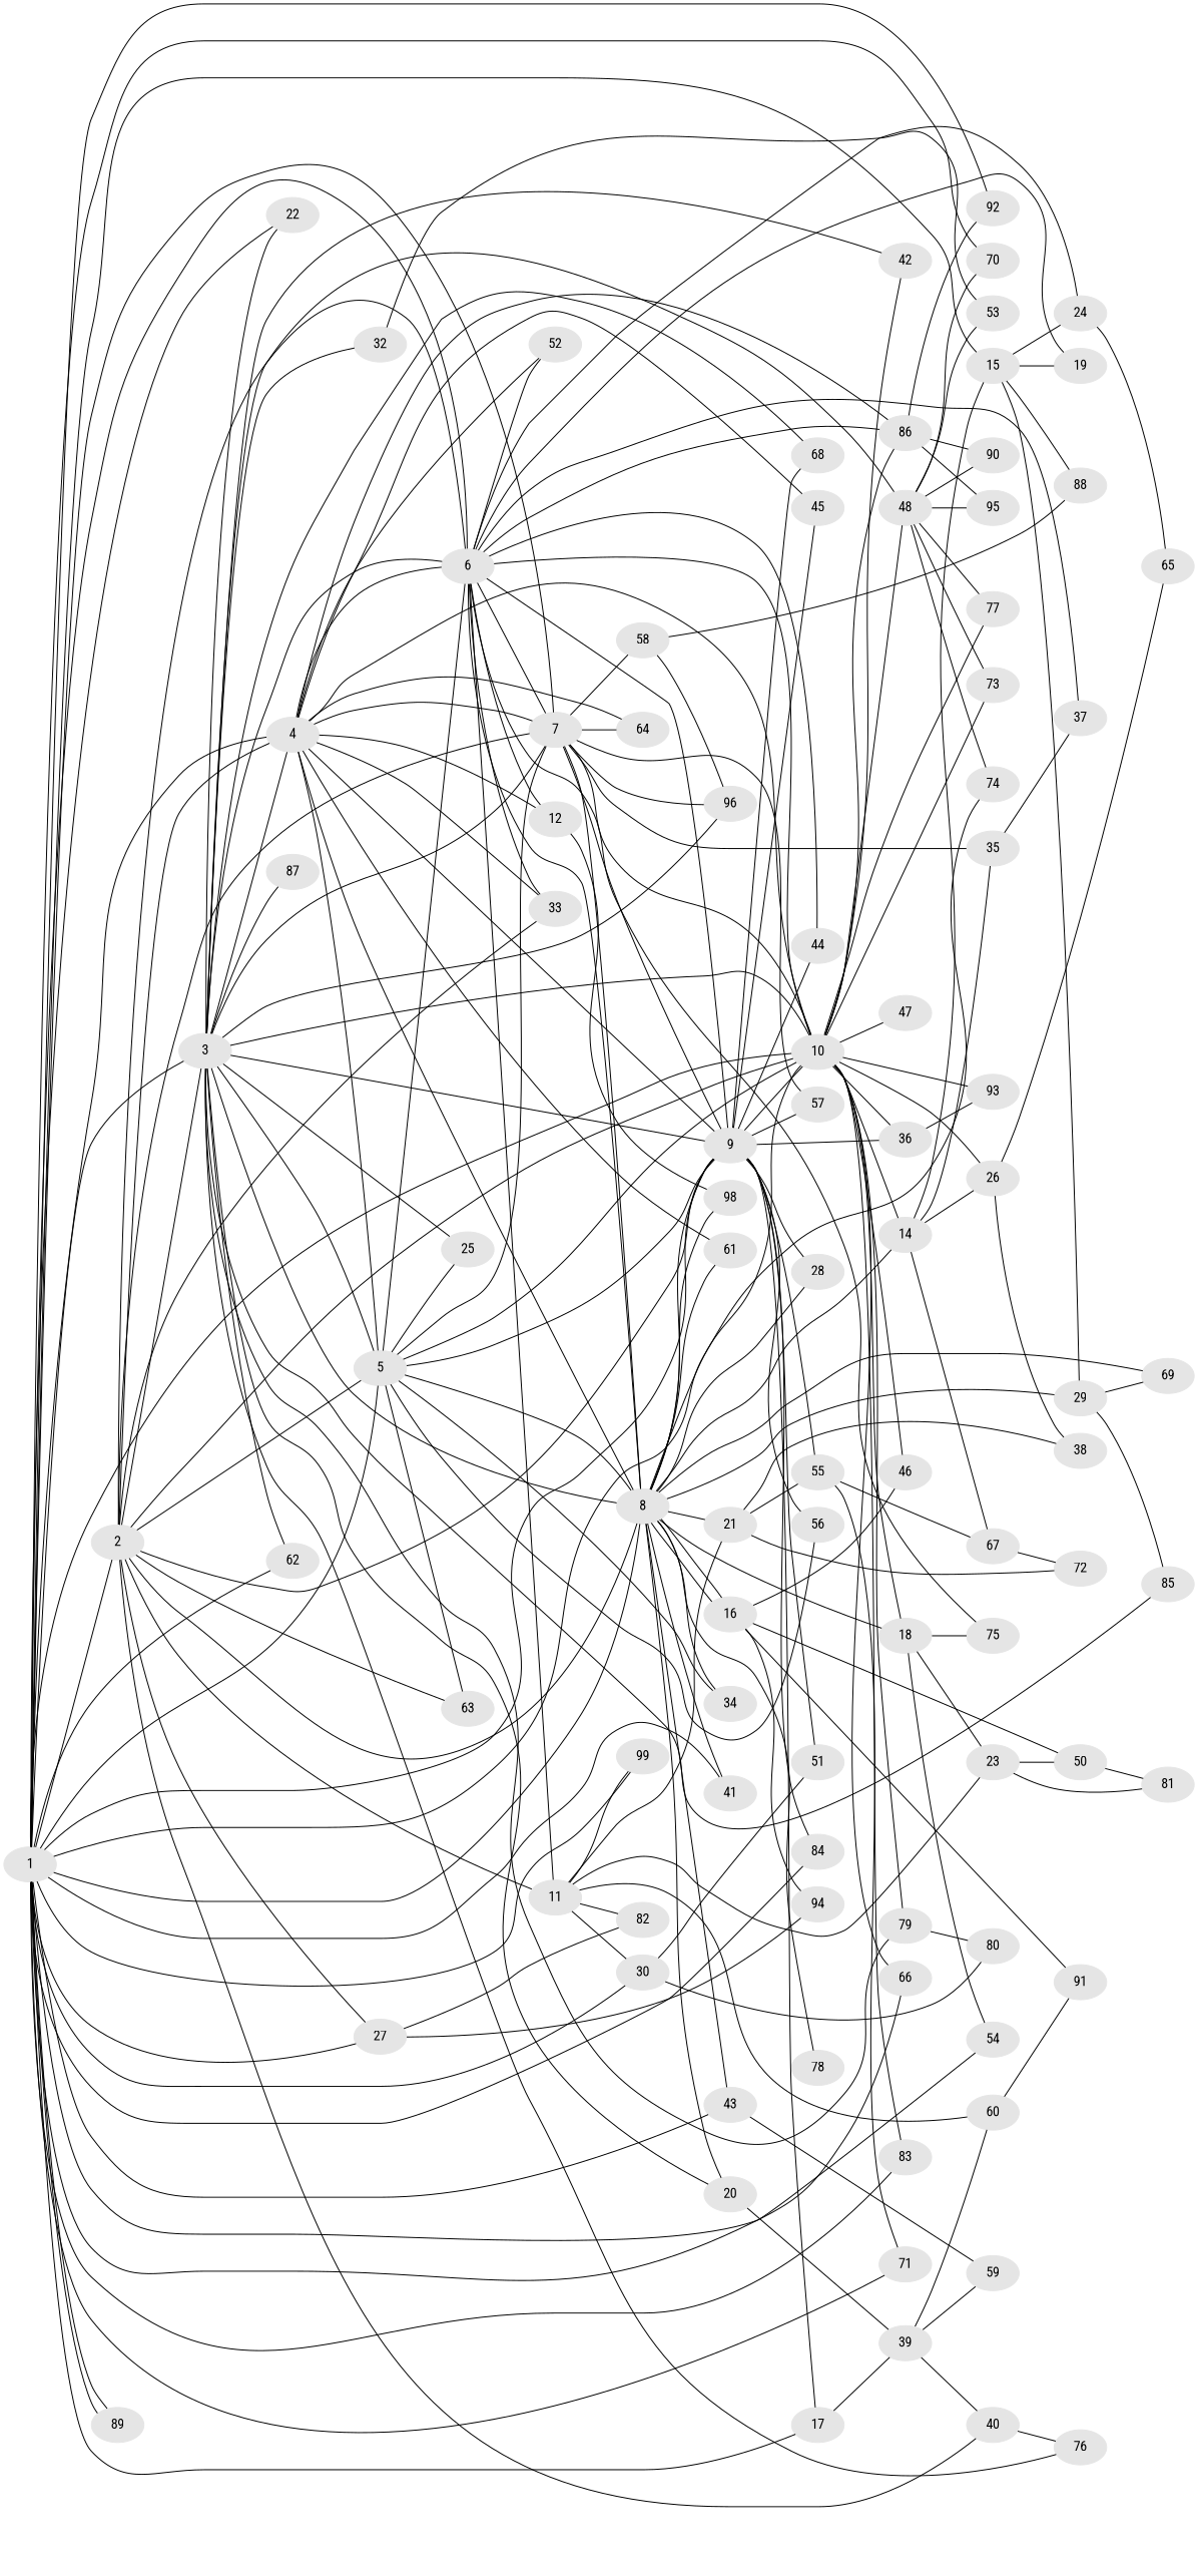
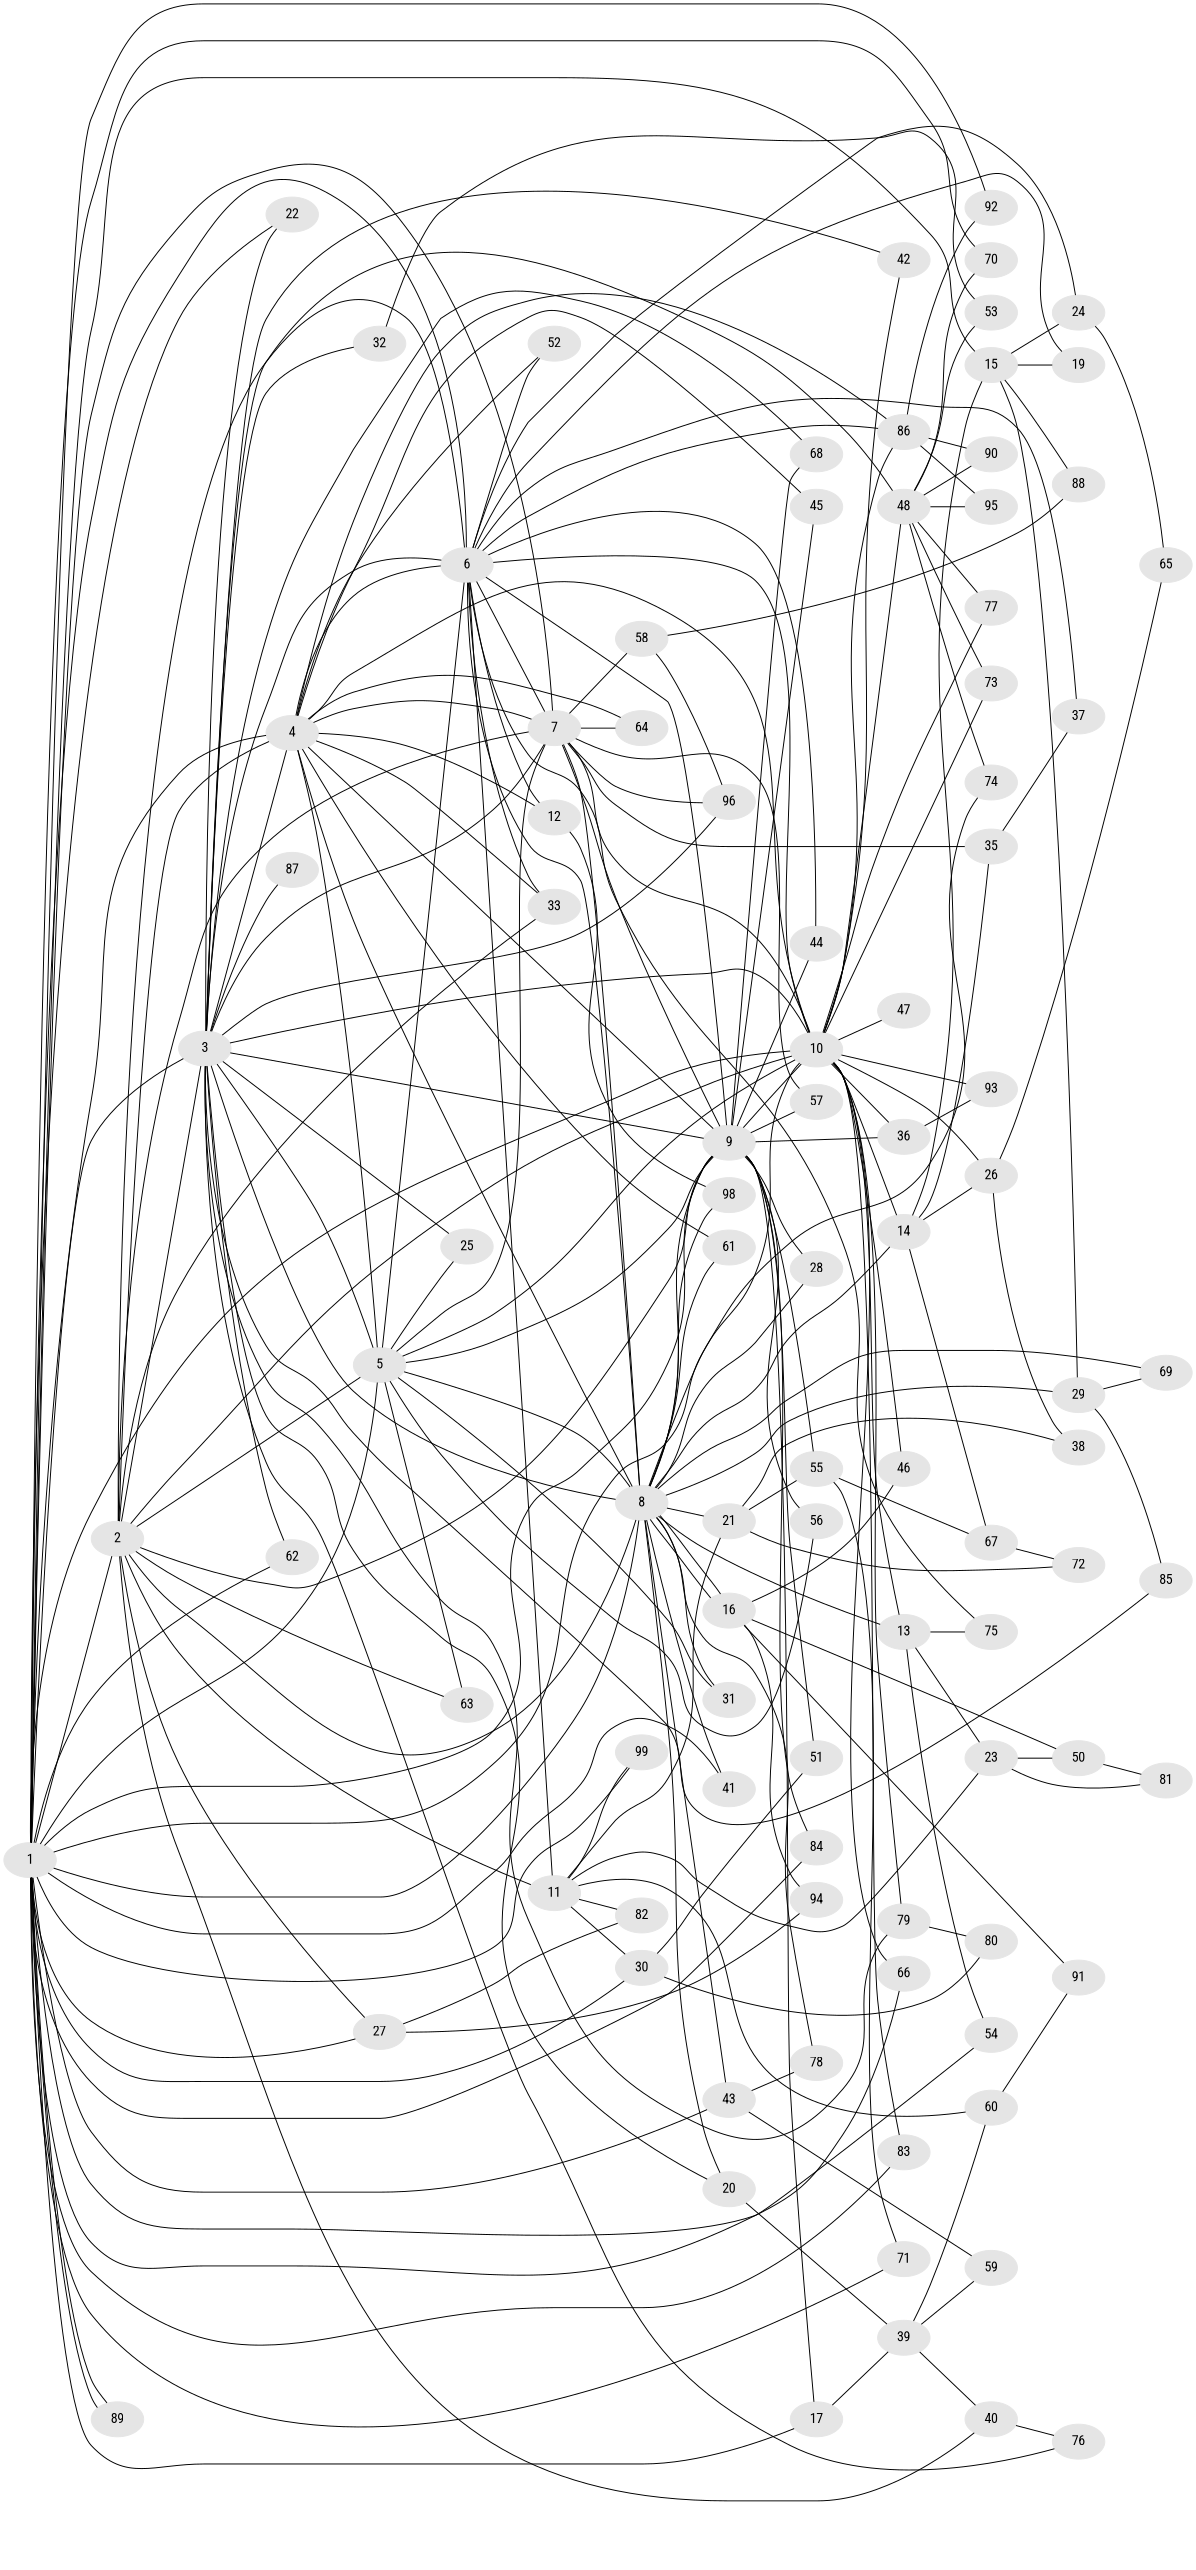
  graph {
    fontname="Roboto Condensed"
    rankdir=LR
    node [color=gray90 fontname="Roboto Condensed" style=filled]
    edge [fontname="Roboto Condensed"]
    1
    2
    3
    4
    5
    6
    7
    8
    9
    10
    15
    17
    22
    27
    30
    41
    43
    n18 [label=99]
    54
    62
    66
    70
    71
    74
    83
    84
    89
    92
    11
    33
    40
    63
    20
    25
    32
    42
    48
    68
    76
    79
    85
    87
    96
    12
    45
    52
    61
    64
    86
-   34
+   34 [label=31]
    56
    19
    24
    37
    44
    75
    58
    35
    57
-   13 [label=18]
+   13
    14
    16
    n63 [label=98]
    21
    28
    29
    69
    78
    36
    51
    55
    47
    26
    46
    73
    77
    93
    88
    39
    82
    94
    80
    59
    23
    60
    53
    90
    95
    65
    67
    50
    91
    38
    72
    81
    1 -- 2
    1 -- 3
    1 -- 4
    1 -- 5
    1 -- 6
    1 -- 7
    1 -- 8
    1 -- 9
    1 -- 10
    1 -- 15
    1 -- 17
    1 -- 22
    1 -- 27
    1 -- 30
    1 -- 41
    1 -- 43
    1 -- n18
    1 -- 54
    1 -- 62
    1 -- 66
    1 -- 70
    1 -- 71
    1 -- 74
    1 -- 83
    1 -- 84
    1 -- 89
    1 -- 89
    1 -- 92
    2 -- 3
    2 -- 4
    2 -- 5
    2 -- 6
    2 -- 7
    2 -- 8
    2 -- 9
    2 -- 10
    2 -- 27
    2 -- 11
    2 -- 33
    2 -- 40
    2 -- 63
    3 -- 4
    3 -- 5
    3 -- 6
    3 -- 7
    3 -- 8
    3 -- 9
    3 -- 10
    3 -- 22
    3 -- 62
    3 -- 20
    3 -- 25
    3 -- 32
    3 -- 42
    3 -- 48
    3 -- 68
    3 -- 76
    3 -- 79
    3 -- 85
    3 -- 87
    3 -- 96
    4 -- 5
    4 -- 6
    4 -- 7
    4 -- 8
    4 -- 9
    4 -- 10
    4 -- 33
    4 -- 12
    4 -- 45
    4 -- 52
    4 -- 61
    4 -- 64
    4 -- 86
    5 -- 6
    5 -- 7
    5 -- 8
    5 -- 9
    5 -- 10
    5 -- 63
    5 -- 25
    5 -- 34
    5 -- 56
    6 -- 7
    6 -- 8
    6 -- 9
    6 -- 10
    6 -- 11
    6 -- 33
    6 -- 12
    6 -- 52
    6 -- 86
    6 -- 19
    6 -- 24
    6 -- 37
    6 -- 44
    6 -- 75
    7 -- 8
    7 -- 9
    7 -- 10
    7 -- 96
    7 -- 64
    7 -- 58
    7 -- 35
    7 -- 57
    8 -- 9
    8 -- 10
    8 -- 41
    8 -- 43
    8 -- 20
    8 -- 61
    8 -- 34
    8 -- 13
    8 -- 14
    8 -- 16
    8 -- 16
    8 -- n63
    8 -- 21
    8 -- 28
    8 -- 29
    8 -- 69
    8 -- 78
    9 -- 10
    9 -- 17
    9 -- 84
    9 -- 68
    9 -- 45
    9 -- 56
    9 -- 44
    9 -- 57
    9 -- 28
    9 -- 36
    9 -- 51
    9 -- 55
    10 -- 66
    10 -- 83
    10 -- 42
    10 -- 48
    10 -- 79
    10 -- 86
    10 -- 13
    10 -- 14
    10 -- 36
    10 -- 47
    10 -- 26
    10 -- 46
    10 -- 73
    10 -- 77
    10 -- 93
    15 -- 19
    15 -- 24
    15 -- 29
    15 -- 88
    17 -- 39
    27 -- 82
    27 -- 94
    30 -- 51
    30 -- 80
+   43 -- 78
    43 -- 59
    11 -- 30
    11 -- n18
    11 -- 21
    11 -- 82
    11 -- 23
    11 -- 60
    40 -- 76
    20 -- 39
    32 -- 53
    48 -- 70
    48 -- 74
    48 -- 73
    48 -- 77
    48 -- 53
    48 -- 90
    48 -- 95
    79 -- 80
    12 -- n63
    86 -- 92
    86 -- 90
    86 -- 95
    24 -- 65
    58 -- 96
    58 -- 88
    35 -- 37
    13 -- 54
    13 -- 75
    13 -- 23
    14 -- 15
    14 -- 35
    14 -- 26
    14 -- 67
    16 -- 46
    16 -- 94
    16 -- 50
    16 -- 91
    21 -- 55
    21 -- 38
    21 -- 72
    29 -- 85
    29 -- 69
    36 -- 93
    55 -- 71
    55 -- 67
    26 -- 65
    26 -- 38
    39 -- 40
    39 -- 59
    39 -- 60
    23 -- 50
    23 -- 81
    60 -- 91
    67 -- 72
    50 -- 81
  }
